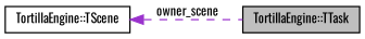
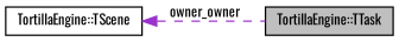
  digraph {
    rankdir=LR
    fontname=Oswald
    node [color=black fontname=Oswald fontsize=10 shape=record style=filled]
    n1 [fillcolor=grey75 fontcolor=black height=0.2 label="TortillaEngine::TTask" width=0.4]
    n2 [fillcolor=white height=0.2 label="TortillaEngine::TScene" width=0.4]
-   n2 -> n1 [color=darkorchid3 dir=back fontname=Oswald fontsize=10 label=" owner_scene" labelfontname=Helvetica labelfontsize=10 style=dashed]
+   n2 -> n1 [color=darkorchid3 dir=back fontname=Oswald fontsize=10 label=" owner_owner" labelfontname=Helvetica labelfontsize=10 style=dashed]
  }
